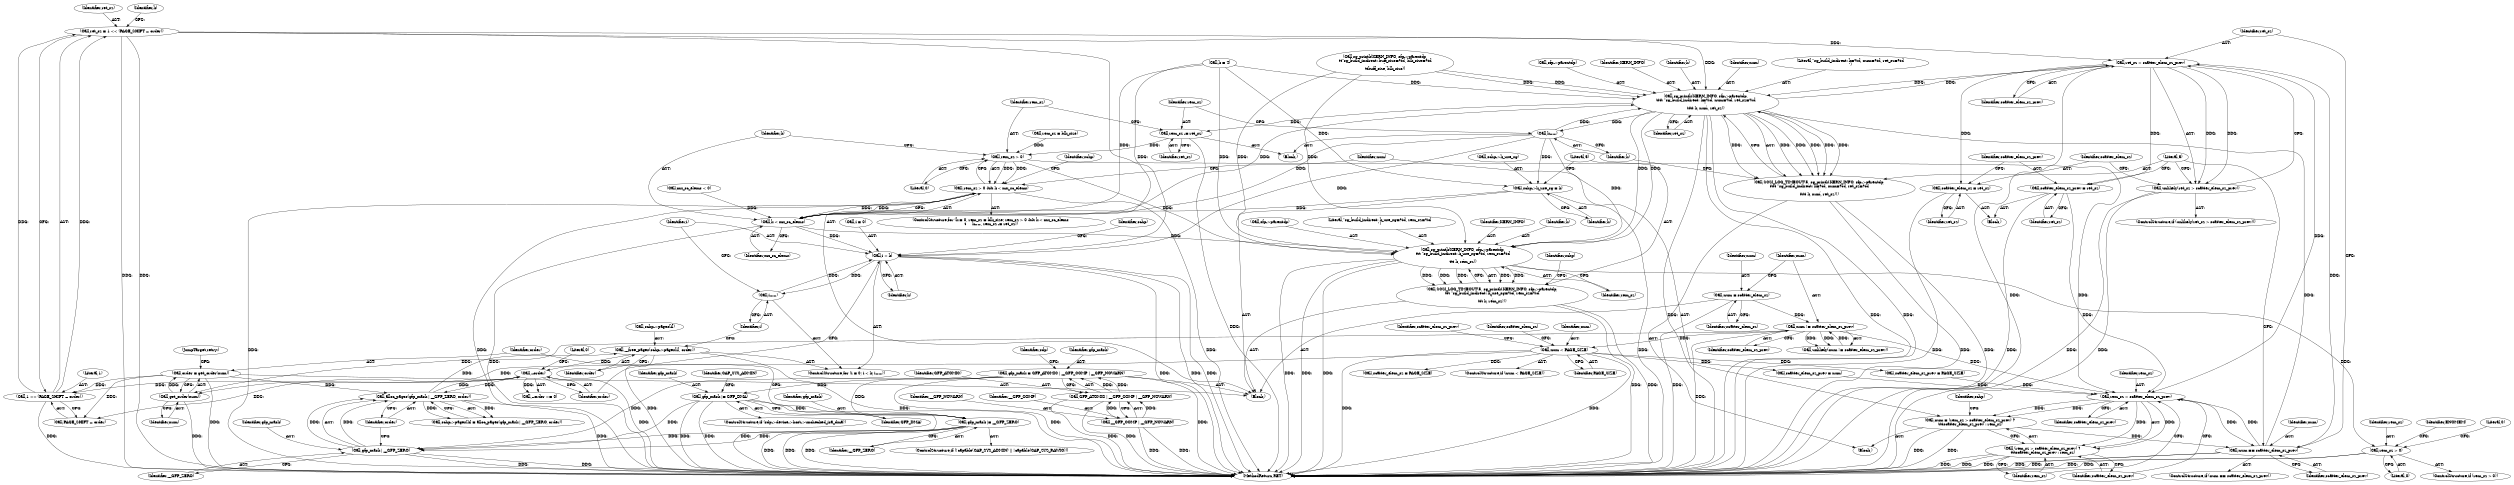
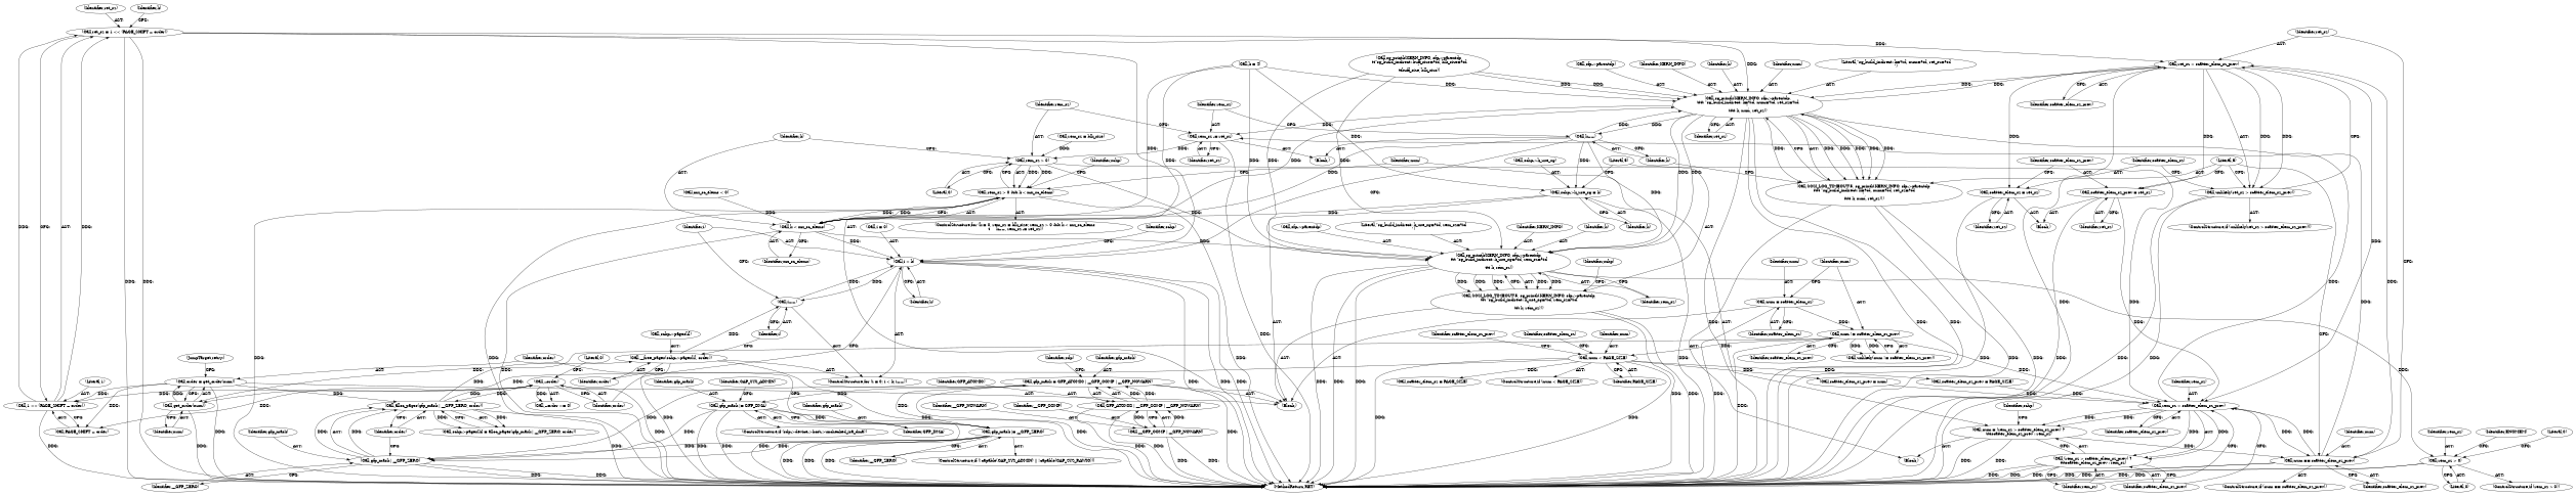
  digraph {
    n1 [label="(Call,ret_sz = 1 << (PAGE_SHIFT + order))"]
    n2 [label="(Call,1 << (PAGE_SHIFT + order))"]
    n3 [label="(Call,ret_sz > scatter_elem_sz_prev)"]
    n4 [label="(Call,sg_printk(KERN_INFO, sfp->parentdp,\n\t\t\t\t \"sg_build_indirect: k=%d, num=%d, ret_sz=%d\n\",\n\t\t\t\t k, num, ret_sz))"]
    n5 [label="(MethodReturn,RET)"]
    n6 [label="(Block,)"]
    n7 [label="(Call,PAGE_SHIFT + order)"]
    n8 [label="(Call,rem_sz > scatter_elem_sz_prev)"]
    n9 [label="(Call,unlikely(ret_sz > scatter_elem_sz_prev))"]
    n10 [label="(Call,scatter_elem_sz = ret_sz)"]
    n11 [label="(Call,scatter_elem_sz_prev = ret_sz)"]
    n12 [label="(Identifier,scatter_elem_sz_prev)"]
    n13 [label="(Call,rem_sz -= ret_sz)"]
    n14 [label="(Call,sg_printk(KERN_INFO, sfp->parentdp,\n\t\t\t \"sg_build_indirect: k_use_sg=%d, rem_sz=%d\n\",\n\t\t\t k, rem_sz))"]
    n15 [label="(Call,k++)"]
    n16 [label="(Call,SCSI_LOG_TIMEOUT(5, sg_printk(KERN_INFO, sfp->parentdp,\n\t\t\t\t \"sg_build_indirect: k=%d, num=%d, ret_sz=%d\n\",\n\t\t\t\t k, num, ret_sz)))"]
    n17 [label="(Identifier,ret_sz)"]
    n18 [label="(Call,--order)"]
    n19 [label="(Call,alloc_pages(gfp_mask | __GFP_ZERO, order))"]
    n20 [label="(Call,--order >= 0)"]
    n21 [label="(Identifier,order)"]
    n22 [label="(Call,__free_pages(schp->pages[i], order))"]
    n23 [label="(Identifier,order)"]
    n24 [label="(Call,schp->pages[k] = alloc_pages(gfp_mask | __GFP_ZERO, order))"]
    n25 [label="(Call,i < k)"]
    n26 [label="(Identifier,order)"]
    n27 [label="(ControlStructure,for (i = 0; i < k; i++))"]
    n28 [label="(Call,gfp_mask | __GFP_ZERO)"]
    n29 [label="(Identifier,__GFP_ZERO)"]
    n30 [label="(Call,gfp_mask |= __GFP_ZERO)"]
    n31 [label="(ControlStructure,if (!capable(CAP_SYS_ADMIN) || !capable(CAP_SYS_RAWIO)))"]
    n32 [label="(Identifier,__GFP_ZERO)"]
    n33 [label="(Call,gfp_mask = GFP_ATOMIC | __GFP_COMP | __GFP_NOWARN)"]
    n34 [label="(Call,GFP_ATOMIC | __GFP_COMP | __GFP_NOWARN)"]
    n35 [label="(Call,gfp_mask |= GFP_DMA)"]
    n36 [label="(Call,__GFP_COMP | __GFP_NOWARN)"]
    n37 [label="(Identifier,GFP_DMA)"]
    n38 [label="(ControlStructure,if (sdp->device->host->unchecked_isa_dma))"]
    n39 [label="(Identifier,__GFP_NOWARN)"]
    n40 [label="(Call,order = get_order(num))"]
    n41 [label="(Call,get_order(num))"]
    n42 [label="(Identifier,num)"]
    n43 [label="(Call,num != scatter_elem_sz_prev)"]
    n44 [label="(Call,num < PAGE_SIZE)"]
    n45 [label="(Identifier,scatter_elem_sz_prev)"]
    n46 [label="(Call,unlikely(num != scatter_elem_sz_prev))"]
    n47 [label="(Call,scatter_elem_sz_prev = num)"]
    n48 [label="(Call,scatter_elem_sz = PAGE_SIZE)"]
    n49 [label="(Call,scatter_elem_sz_prev = PAGE_SIZE)"]
    n50 [label="(ControlStructure,if (num < PAGE_SIZE))"]
    n51 [label="(Identifier,PAGE_SIZE)"]
    n52 [label="(Call,num = (rem_sz > scatter_elem_sz_prev) ?\n \t\t\tscatter_elem_sz_prev : rem_sz)"]
    n53 [label="(Call,num == scatter_elem_sz_prev)"]
    n54 [label="(Call,(rem_sz > scatter_elem_sz_prev) ?\n \t\t\tscatter_elem_sz_prev : rem_sz)"]
    n55 [label="(Identifier,scatter_elem_sz_prev)"]
    n56 [label="(Call,num = scatter_elem_sz)"]
    n57 [label="(Identifier,scatter_elem_sz)"]
    n58 [label="(ControlStructure,if (unlikely(ret_sz > scatter_elem_sz_prev)))"]
    n59 [label="(Identifier,ret_sz)"]
    n60 [label="(Block,)"]
    n61 [label="(Identifier,ret_sz)"]
    n62 [label="(Call,rem_sz > 0)"]
    n63 [label="(Block,)"]
    n64 [label="(Identifier,ret_sz)"]
    n65 [label="(Block,)"]
    n66 [label="(ControlStructure,if (num == scatter_elem_sz_prev))"]
    n67 [label="(Identifier,scatter_elem_sz_prev)"]
    n68 [label="(Identifier,scatter_elem_sz_prev)"]
    n69 [label="(Identifier,rem_sz)"]
    n70 [label="(Call,rem_sz > 0 && k < mx_sc_elems)"]
    n71 [label="(Literal,0)"]
    n72 [label="(Call,k < mx_sc_elems)"]
    n73 [label="(ControlStructure,for (k = 0, rem_sz = blk_size; rem_sz > 0 && k < mx_sc_elems;\n\t     k++, rem_sz -= ret_sz))"]
    n74 [label="(Call,SCSI_LOG_TIMEOUT(5, sg_printk(KERN_INFO, sfp->parentdp,\n\t\t\t \"sg_build_indirect: k_use_sg=%d, rem_sz=%d\n\",\n\t\t\t k, rem_sz)))"]
    n75 [label="(Call,rem_sz > 0)"]
    n76 [label="(Identifier,rem_sz)"]
    n77 [label="(Identifier,mx_sc_elems)"]
    n78 [label="(ControlStructure,if (rem_sz > 0))"]
    n79 [label="(Literal,0)"]
    n80 [label="(Call,schp->k_use_sg = k)"]
    n81 [label="(Identifier,k)"]
    n82 [label="(Identifier,k)"]
    n83 [label="(Call,i++)"]
    n84 [label="(Identifier,k)"]
    n85 [label="(Identifier,i)"]
    n86 [label="(Identifier,num)"]
    n87 [label="(Identifier,__GFP_COMP)"]
    n88 [label="(Literal,0)"]
    n89 [label="(Identifier,num)"]
    n90 [label="(Literal,\"sg_build_indirect: k=%d, num=%d, ret_sz=%d\n\")"]
    n91 [label="(Call,sfp->parentdp)"]
    n92 [label="(Call,schp->k_use_sg)"]
    n93 [label="(Identifier,k)"]
    n94 [label="(Identifier,CAP_SYS_ADMIN)"]
    n95 [label="(Identifier,gfp_mask)"]
    n96 [label="(Literal,5)"]
    n97 [label="(Identifier,scatter_elem_sz)"]
    n98 [label="(Call,schp->pages[i])"]
    n99 [label="(Identifier,gfp_mask)"]
    n100 [label="(Identifier,rem_sz)"]
    n101 [label="(Identifier,ret_sz)"]
    n102 [label="(Identifier,KERN_INFO)"]
    n103 [label="(Identifier,num)"]
    n104 [label="(Identifier,rem_sz)"]
    n105 [label="(Identifier,scatter_elem_sz_prev)"]
    n106 [label="(Identifier,gfp_mask)"]
    n107 [label="(Identifier,num)"]
    n108 [label="(Identifier,ENOMEM)"]
    n109 [label="(Call,rem_sz = blk_size)"]
    n110 [label="(Identifier,ret_sz)"]
    n111 [label="(Identifier,KERN_INFO)"]
    n112 [label="(Identifier,k)"]
    n113 [label="(Identifier,rem_sz)"]
    n114 [label="(Literal,1)"]
    n115 [label="(Identifier,i)"]
    n116 [label="(Identifier,scatter_elem_sz)"]
    n117 [label="(Identifier,schp)"]
    n118 [label="(Literal,0)"]
    n119 [label="(Identifier,sdp)"]
    n120 [label="(Call,mx_sc_elems < 0)"]
    n121 [label="(Call,sg_printk(KERN_INFO, sfp->parentdp,\n\t\t\"sg_build_indirect: buff_size=%d, blk_size=%d\n\",\n\t\tbuff_size, blk_size))"]
    n122 [label="(Identifier,num)"]
    n123 [label="(Call,k = 4)"]
    n124 [label="(Identifier,k)"]
    n125 [label="(Identifier,order)"]
    n126 [label="(Identifier,k)"]
    n127 [label="(Identifier,schp)"]
    n128 [label="(Identifier,GFP_ATOMIC)"]
    n129 [label="(Identifier,schp)"]
    n130 [label="(Identifier,rem_sz)"]
    n131 [label="(Literal,5)"]
    n132 [label="(Call,sfp->parentdp)"]
    n133 [label="(Literal,\"sg_build_indirect: k_use_sg=%d, rem_sz=%d\n\")"]
    n134 [label="(Identifier,num)"]
    n135 [label="(Identifier,schp)"]
    n136 [label="(JumpTarget,retry:)"]
    n137 [label="(Call,i = 0)"]
    n138 [label="(Identifier,scatter_elem_sz_prev)"]
    n139 [label="(Identifier,gfp_mask)"]
    n1 -> n2 [label="CFG: "]
    n1 -> n3 [label="DDG: "]
    n1 -> n4 [label="DDG: "]
    n1 -> n5 [label="DDG: "]
    n1 -> n5 [label="DDG: "]
    n1 -> n6 [label="AST: "]
    n2 -> n1 [label="AST: "]
    n2 -> n1 [label="DDG: "]
    n2 -> n1 [label="DDG: "]
    n2 -> n5 [label="DDG: "]
    n2 -> n7 [label="CFG: "]
    n3 -> n4 [label="DDG: "]
    n3 -> n5 [label="DDG: "]
    n3 -> n8 [label="DDG: "]
    n3 -> n9 [label="AST: "]
    n3 -> n9 [label="DDG: "]
    n3 -> n9 [label="DDG: "]
    n3 -> n10 [label="DDG: "]
    n3 -> n11 [label="DDG: "]
    n3 -> n12 [label="CFG: "]
    n4 -> n3 [label="DDG: "]
    n4 -> n5 [label="DDG: "]
    n4 -> n5 [label="DDG: "]
    n4 -> n5 [label="DDG: "]
    n4 -> n13 [label="DDG: "]
    n4 -> n14 [label="DDG: "]
    n4 -> n14 [label="DDG: "]
    n4 -> n15 [label="DDG: "]
    n4 -> n16 [label="AST: "]
    n4 -> n16 [label="DDG: "]
    n4 -> n16 [label="DDG: "]
    n4 -> n16 [label="DDG: "]
    n4 -> n16 [label="DDG: "]
    n4 -> n16 [label="DDG: "]
    n4 -> n16 [label="DDG: "]
    n4 -> n17 [label="CFG: "]
    n7 -> n2 [label="AST: "]
+   n8 -> n13 [label="DDG: "]
    n8 -> n52 [label="DDG: "]
    n8 -> n52 [label="DDG: "]
    n8 -> n53 [label="DDG: "]
    n8 -> n54 [label="AST: "]
    n8 -> n54 [label="DDG: "]
    n8 -> n54 [label="DDG: "]
    n8 -> n55 [label="CFG: "]
    n9 -> n3 [label="CFG: "]
    n9 -> n5 [label="DDG: "]
    n9 -> n5 [label="DDG: "]
    n9 -> n58 [label="AST: "]
    n10 -> n5 [label="DDG: "]
    n10 -> n59 [label="CFG: "]
    n10 -> n60 [label="AST: "]
    n11 -> n5 [label="DDG: "]
    n11 -> n8 [label="DDG: "]
    n11 -> n60 [label="AST: "]
    n11 -> n61 [label="CFG: "]
    n12 -> n3 [label="AST: "]
    n13 -> n5 [label="DDG: "]
    n13 -> n62 [label="DDG: "]
    n13 -> n63 [label="AST: "]
    n13 -> n64 [label="CFG: "]
    n14 -> n5 [label="DDG: "]
    n14 -> n5 [label="DDG: "]
    n14 -> n5 [label="DDG: "]
    n14 -> n74 [label="AST: "]
    n14 -> n74 [label="DDG: "]
    n14 -> n74 [label="DDG: "]
    n14 -> n74 [label="DDG: "]
    n14 -> n74 [label="DDG: "]
    n14 -> n74 [label="DDG: "]
    n14 -> n75 [label="DDG: "]
    n14 -> n76 [label="CFG: "]
    n15 -> n4 [label="DDG: "]
    n15 -> n14 [label="DDG: "]
-   n15 -> n25 [label="DDG: "]
+   n15 -> n25 [label="CFG: "]
    n15 -> n63 [label="AST: "]
    n15 -> n72 [label="DDG: "]
    n15 -> n80 [label="DDG: "]
    n15 -> n81 [label="CFG: "]
    n16 -> n4 [label="CFG: "]
    n16 -> n5 [label="DDG: "]
    n16 -> n5 [label="DDG: "]
    n16 -> n65 [label="AST: "]
    n17 -> n4 [label="AST: "]
    n18 -> n2 [label="DDG: "]
    n18 -> n5 [label="DDG: "]
    n18 -> n7 [label="DDG: "]
    n18 -> n19 [label="DDG: "]
    n18 -> n20 [label="AST: "]
    n18 -> n20 [label="DDG: "]
    n18 -> n21 [label="CFG: "]
    n19 -> n5 [label="DDG: "]
    n19 -> n18 [label="DDG: "]
    n19 -> n22 [label="DDG: "]
    n19 -> n23 [label="CFG: "]
    n19 -> n24 [label="AST: "]
    n19 -> n24 [label="DDG: "]
    n19 -> n24 [label="DDG: "]
    n21 -> n18 [label="AST: "]
    n21 -> n25 [label="CFG: "]
    n22 -> n5 [label="DDG: "]
    n22 -> n5 [label="DDG: "]
-   n22 -> n18 [label="DDG: "]
+   n22 -> n83 [label="DDG: "]
    n22 -> n26 [label="CFG: "]
    n22 -> n27 [label="AST: "]
    n23 -> n19 [label="AST: "]
    n23 -> n28 [label="CFG: "]
    n24 -> n19 [label="CFG: "]
    n25 -> n5 [label="DDG: "]
    n25 -> n5 [label="DDG: "]
    n25 -> n5 [label="DDG: "]
    n25 -> n27 [label="AST: "]
    n25 -> n83 [label="DDG: "]
    n25 -> n84 [label="CFG: "]
    n26 -> n22 [label="AST: "]
    n28 -> n5 [label="DDG: "]
    n28 -> n5 [label="DDG: "]
    n28 -> n19 [label="AST: "]
    n28 -> n19 [label="DDG: "]
    n28 -> n19 [label="DDG: "]
    n28 -> n29 [label="CFG: "]
    n29 -> n28 [label="AST: "]
    n30 -> n5 [label="DDG: "]
    n30 -> n5 [label="DDG: "]
    n30 -> n5 [label="DDG: "]
    n30 -> n28 [label="DDG: "]
    n30 -> n28 [label="DDG: "]
    n30 -> n31 [label="AST: "]
    n30 -> n32 [label="CFG: "]
    n32 -> n30 [label="AST: "]
    n33 -> n5 [label="DDG: "]
    n33 -> n5 [label="DDG: "]
    n33 -> n6 [label="AST: "]
    n33 -> n28 [label="DDG: "]
-   n33 -> n30 [label="DDG: "]
-   n33 -> n34 [label="CFG: "]
+   n30 -> n33 [label="DDG: "]
+   n33 -> n34 [label="AST: "]
    n33 -> n35 [label="DDG: "]
    n34 -> n5 [label="DDG: "]
    n34 -> n5 [label="DDG: "]
    n34 -> n33 [label="AST: "]
    n34 -> n33 [label="DDG: "]
    n34 -> n33 [label="DDG: "]
    n34 -> n36 [label="CFG: "]
    n35 -> n5 [label="DDG: "]
    n35 -> n5 [label="DDG: "]
    n35 -> n5 [label="DDG: "]
    n35 -> n28 [label="DDG: "]
    n35 -> n30 [label="DDG: "]
    n35 -> n37 [label="CFG: "]
    n35 -> n38 [label="AST: "]
    n36 -> n5 [label="DDG: "]
    n36 -> n5 [label="DDG: "]
    n36 -> n34 [label="AST: "]
    n36 -> n34 [label="DDG: "]
    n36 -> n34 [label="DDG: "]
    n37 -> n35 [label="AST: "]
    n39 -> n36 [label="AST: "]
    n40 -> n2 [label="DDG: "]
    n40 -> n5 [label="DDG: "]
    n40 -> n6 [label="AST: "]
    n40 -> n7 [label="DDG: "]
    n40 -> n19 [label="DDG: "]
    n40 -> n41 [label="CFG: "]
    n41 -> n5 [label="DDG: "]
    n41 -> n40 [label="AST: "]
    n41 -> n40 [label="DDG: "]
    n41 -> n42 [label="CFG: "]
    n42 -> n41 [label="AST: "]
    n43 -> n5 [label="DDG: "]
    n43 -> n8 [label="DDG: "]
    n43 -> n41 [label="DDG: "]
    n43 -> n44 [label="DDG: "]
    n43 -> n45 [label="CFG: "]
    n43 -> n46 [label="AST: "]
    n43 -> n46 [label="DDG: "]
    n43 -> n46 [label="DDG: "]
    n44 -> n5 [label="DDG: "]
    n44 -> n5 [label="DDG: "]
    n44 -> n41 [label="DDG: "]
    n44 -> n47 [label="DDG: "]
    n44 -> n48 [label="DDG: "]
    n44 -> n49 [label="DDG: "]
    n44 -> n50 [label="AST: "]
    n44 -> n51 [label="CFG: "]
    n45 -> n43 [label="AST: "]
-   n46 -> n43 [label="DDG: "]
+   n46 -> n43 [label="CFG: "]
    n47 -> n8 [label="DDG: "]
    n49 -> n8 [label="DDG: "]
    n51 -> n44 [label="AST: "]
    n52 -> n5 [label="DDG: "]
    n52 -> n5 [label="DDG: "]
    n52 -> n53 [label="DDG: "]
    n52 -> n54 [label="CFG: "]
    n52 -> n65 [label="AST: "]
    n53 -> n3 [label="DDG: "]
    n53 -> n4 [label="DDG: "]
    n53 -> n5 [label="DDG: "]
    n53 -> n5 [label="DDG: "]
    n53 -> n8 [label="DDG: "]
    n53 -> n66 [label="AST: "]
    n53 -> n67 [label="CFG: "]
    n54 -> n5 [label="DDG: "]
    n54 -> n5 [label="DDG: "]
    n54 -> n5 [label="DDG: "]
    n54 -> n52 [label="AST: "]
    n54 -> n68 [label="CFG: "]
    n54 -> n69 [label="CFG: "]
    n55 -> n8 [label="AST: "]
    n56 -> n5 [label="DDG: "]
    n56 -> n6 [label="AST: "]
    n56 -> n43 [label="DDG: "]
    n56 -> n57 [label="CFG: "]
    n57 -> n56 [label="AST: "]
    n59 -> n10 [label="AST: "]
    n61 -> n11 [label="AST: "]
    n62 -> n8 [label="DDG: "]
    n62 -> n14 [label="DDG: "]
    n62 -> n70 [label="AST: "]
    n62 -> n70 [label="DDG: "]
    n62 -> n70 [label="DDG: "]
    n62 -> n71 [label="CFG: "]
    n64 -> n13 [label="AST: "]
    n67 -> n53 [label="AST: "]
    n68 -> n8 [label="CFG: "]
    n68 -> n54 [label="AST: "]
    n69 -> n8 [label="CFG: "]
    n69 -> n54 [label="AST: "]
    n70 -> n5 [label="DDG: "]
    n70 -> n5 [label="DDG: "]
    n70 -> n5 [label="DDG: "]
    n70 -> n62 [label="CFG: "]
    n70 -> n72 [label="CFG: "]
    n70 -> n73 [label="AST: "]
    n71 -> n62 [label="AST: "]
    n72 -> n4 [label="DDG: "]
    n72 -> n5 [label="DDG: "]
    n72 -> n14 [label="DDG: "]
    n72 -> n25 [label="DDG: "]
    n72 -> n70 [label="AST: "]
    n72 -> n70 [label="DDG: "]
    n72 -> n70 [label="DDG: "]
    n72 -> n77 [label="CFG: "]
    n74 -> n5 [label="DDG: "]
    n74 -> n5 [label="DDG: "]
    n74 -> n6 [label="AST: "]
    n74 -> n14 [label="CFG: "]
    n75 -> n5 [label="DDG: "]
    n75 -> n5 [label="DDG: "]
    n75 -> n78 [label="AST: "]
    n75 -> n79 [label="CFG: "]
    n76 -> n14 [label="AST: "]
    n77 -> n72 [label="AST: "]
    n79 -> n75 [label="AST: "]
    n80 -> n5 [label="DDG: "]
    n80 -> n6 [label="AST: "]
    n80 -> n72 [label="DDG: "]
    n80 -> n82 [label="CFG: "]
    n81 -> n15 [label="AST: "]
    n81 -> n16 [label="CFG: "]
    n82 -> n80 [label="AST: "]
    n83 -> n25 [label="DDG: "]
    n83 -> n27 [label="AST: "]
    n83 -> n85 [label="CFG: "]
    n84 -> n25 [label="AST: "]
    n85 -> n22 [label="CFG: "]
    n85 -> n83 [label="AST: "]
    n86 -> n43 [label="AST: "]
    n86 -> n56 [label="CFG: "]
    n87 -> n36 [label="AST: "]
    n88 -> n18 [label="CFG: "]
    n89 -> n4 [label="AST: "]
    n90 -> n4 [label="AST: "]
    n91 -> n4 [label="AST: "]
    n92 -> n80 [label="AST: "]
    n93 -> n62 [label="CFG: "]
    n93 -> n72 [label="AST: "]
    n94 -> n35 [label="CFG: "]
    n95 -> n35 [label="AST: "]
    n96 -> n74 [label="AST: "]
    n96 -> n80 [label="CFG: "]
    n97 -> n9 [label="CFG: "]
    n97 -> n10 [label="AST: "]
    n98 -> n22 [label="AST: "]
    n99 -> n30 [label="AST: "]
    n100 -> n75 [label="AST: "]
    n101 -> n3 [label="AST: "]
    n101 -> n53 [label="CFG: "]
    n102 -> n4 [label="AST: "]
    n103 -> n52 [label="AST: "]
    n103 -> n70 [label="CFG: "]
    n104 -> n13 [label="AST: "]
    n104 -> n15 [label="CFG: "]
    n105 -> n10 [label="CFG: "]
    n105 -> n11 [label="AST: "]
    n106 -> n28 [label="AST: "]
    n107 -> n56 [label="AST: "]
    n108 -> n75 [label="CFG: "]
    n109 -> n62 [label="DDG: "]
    n110 -> n1 [label="AST: "]
    n111 -> n14 [label="AST: "]
    n112 -> n4 [label="AST: "]
    n113 -> n13 [label="CFG: "]
    n113 -> n62 [label="AST: "]
    n114 -> n2 [label="AST: "]
    n115 -> n25 [label="AST: "]
    n115 -> n83 [label="CFG: "]
    n116 -> n44 [label="CFG: "]
    n117 -> n25 [label="CFG: "]
    n118 -> n75 [label="CFG: "]
    n119 -> n33 [label="CFG: "]
    n120 -> n72 [label="DDG: "]
    n121 -> n4 [label="DDG: "]
    n121 -> n4 [label="DDG: "]
    n121 -> n14 [label="DDG: "]
    n121 -> n14 [label="DDG: "]
    n122 -> n44 [label="AST: "]
    n123 -> n4 [label="DDG: "]
    n123 -> n14 [label="DDG: "]
    n123 -> n25 [label="DDG: "]
    n123 -> n72 [label="DDG: "]
    n123 -> n80 [label="DDG: "]
    n124 -> n14 [label="AST: "]
    n125 -> n30 [label="CFG: "]
    n125 -> n40 [label="AST: "]
    n126 -> n1 [label="CFG: "]
    n127 -> n74 [label="CFG: "]
    n128 -> n34 [label="AST: "]
    n129 -> n70 [label="CFG: "]
    n130 -> n8 [label="AST: "]
    n131 -> n9 [label="CFG: "]
    n131 -> n11 [label="CFG: "]
    n131 -> n16 [label="AST: "]
    n131 -> n53 [label="CFG: "]
    n132 -> n14 [label="AST: "]
    n133 -> n14 [label="AST: "]
    n134 -> n53 [label="AST: "]
    n135 -> n52 [label="CFG: "]
    n136 -> n40 [label="CFG: "]
    n137 -> n25 [label="AST: "]
    n138 -> n44 [label="CFG: "]
    n139 -> n33 [label="AST: "]
  }
